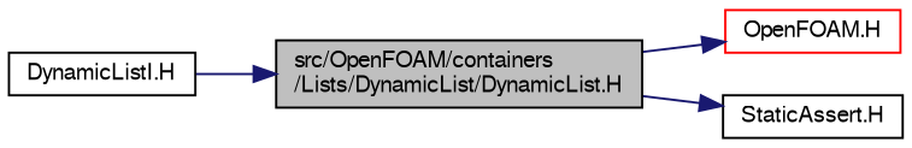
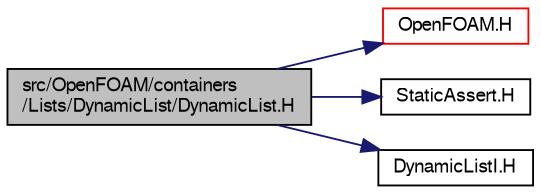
  digraph {
    rankdir=LR
    node [color=black fontname=FreeSans fontsize=10 shape=record]
    edge [color=midnightblue fontname=FreeSans fontsize=10 labelfontname=FreeSans labelfontsize=10 style=solid]
    n1 [fillcolor=grey75 fontcolor=black height=0.2 label="src/OpenFOAM/containers\l/Lists/DynamicList/DynamicList.H" style=filled width=0.4]
    n2 [color=red height=0.2 label="OpenFOAM.H" width=0.4]
    n3 [height=0.2 label="StaticAssert.H" width=0.4]
    n4 [height=0.2 label="DynamicListI.H" width=0.4]
    n1 -> n2
    n1 -> n3
-   n4 -> n1
+   n1 -> n4
  }
